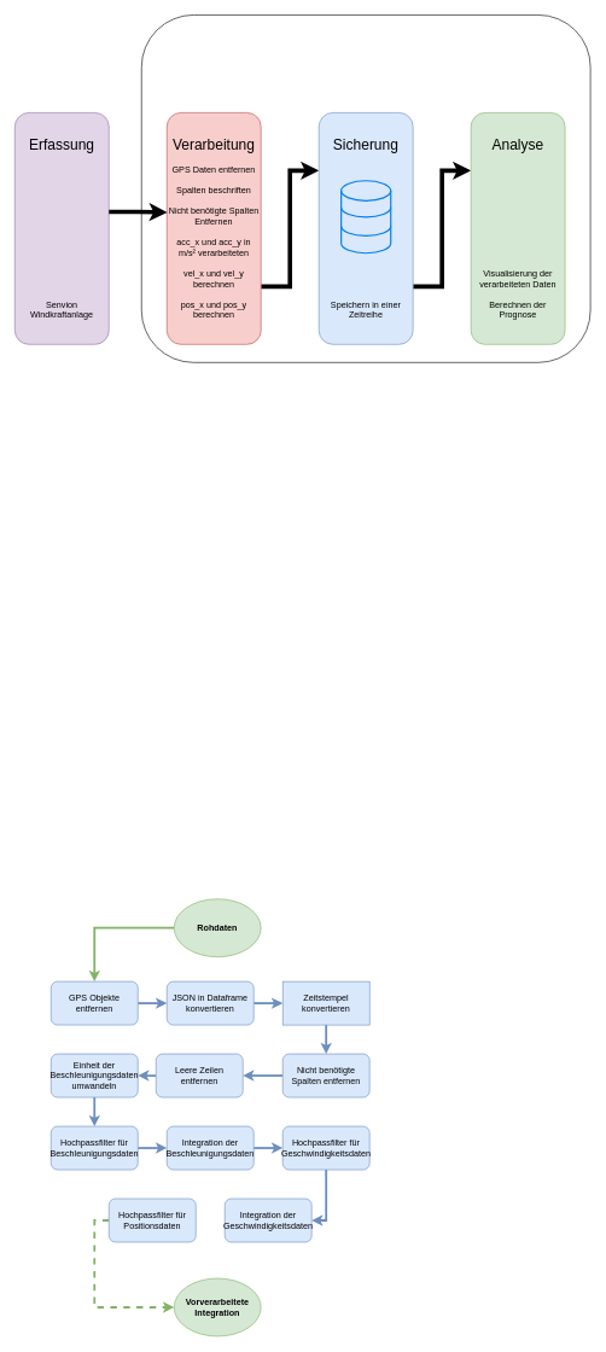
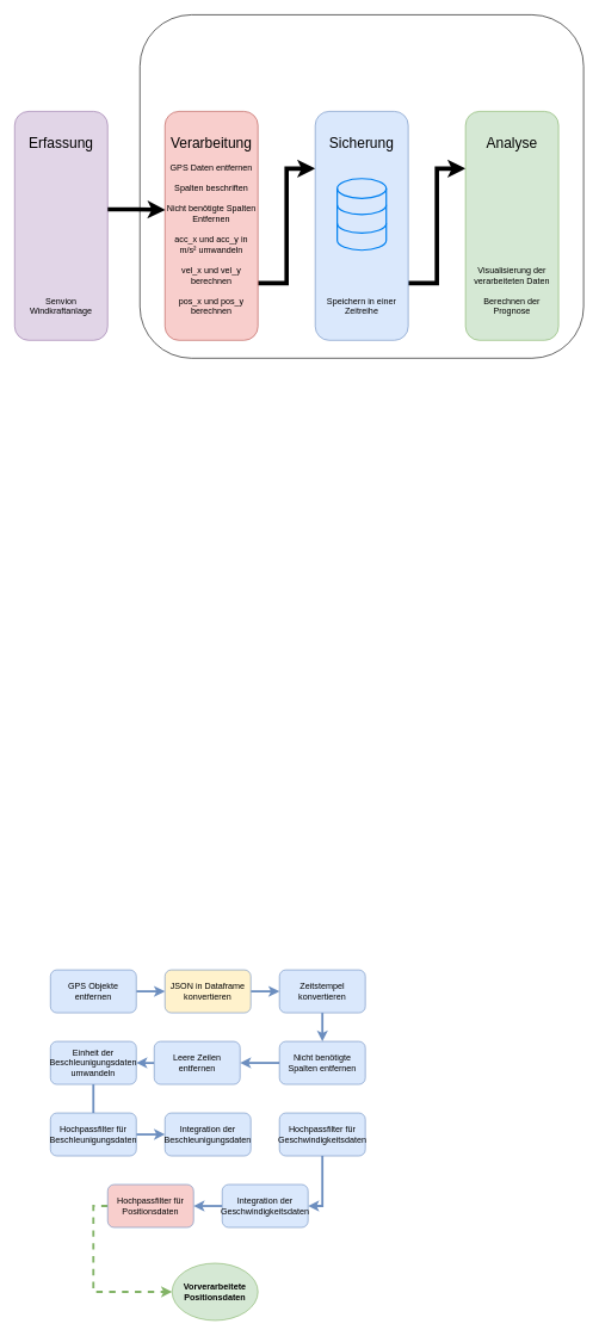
  <mxCell id="0" />
  <mxCell id="1" parent="0" />
  <mxCell id="2" value="&lt;span style=&quot;font-size: 20px&quot;&gt;Erfassung&lt;br&gt;&lt;/span&gt;&lt;br&gt;&lt;br&gt;&lt;br&gt;&lt;br&gt;&lt;br&gt;&lt;br&gt;&amp;nbsp;&lt;br&gt;&amp;nbsp;&lt;br&gt;&lt;br&gt;&lt;br&gt;&lt;br&gt;&lt;br&gt;&lt;br&gt;&lt;br&gt;Senvion&lt;br&gt;Windkraftanlage" style="rounded=1;whiteSpace=wrap;html=1;strokeColor=#9673a6;fillColor=#e1d5e7;" parent="1" vertex="1"><mxGeometry x="20" y="155" width="130" height="320" as="geometry" /></mxCell>
  <mxCell id="3" style="edgeStyle=orthogonalEdgeStyle;rounded=0;orthogonalLoop=1;jettySize=auto;html=1;exitX=1;exitY=0.75;exitDx=0;exitDy=0;entryX=0;entryY=0.25;entryDx=0;entryDy=0;strokeWidth=6;" parent="1" source="4" target="6" edge="1"><mxGeometry relative="1" as="geometry" /></mxCell>
- <mxCell id="4" value="&lt;font color=&quot;#000000&quot;&gt;&lt;span style=&quot;font-size: 20px&quot;&gt;Verarbeitung&lt;/span&gt;&lt;br&gt;&lt;br&gt;GPS Daten entfernen&lt;br&gt;&lt;br&gt;Spalten beschriften&lt;br&gt;&lt;br&gt;Nicht benötigte Spalten Entfernen&lt;br&gt;&lt;br&gt;acc_x und acc_y in m/s² verarbeiteten&lt;br&gt;&lt;br&gt;vel_x und vel_y berechnen&lt;br&gt;&lt;br&gt;pos_x und pos_y berechnen&lt;/font&gt;" style="rounded=1;whiteSpace=wrap;html=1;strokeColor=#b85450;fillColor=#f8cecc;" parent="1" vertex="1"><mxGeometry x="230" y="155" width="130" height="320" as="geometry" /></mxCell>
+ <mxCell id="4" value="&lt;font color=&quot;#000000&quot;&gt;&lt;span style=&quot;font-size: 20px&quot;&gt;Verarbeitung&lt;/span&gt;&lt;br&gt;&lt;br&gt;GPS Daten entfernen&lt;br&gt;&lt;br&gt;Spalten beschriften&lt;br&gt;&lt;br&gt;Nicht benötigte Spalten Entfernen&lt;br&gt;&lt;br&gt;acc_x und acc_y in m/s² umwandeln&lt;br&gt;&lt;br&gt;vel_x und vel_y berechnen&lt;br&gt;&lt;br&gt;pos_x und pos_y berechnen&lt;/font&gt;" style="rounded=1;whiteSpace=wrap;html=1;strokeColor=#b85450;fillColor=#f8cecc;" parent="1" vertex="1"><mxGeometry x="230" y="155" width="130" height="320" as="geometry" /></mxCell>
  <mxCell id="5" style="edgeStyle=orthogonalEdgeStyle;rounded=0;orthogonalLoop=1;jettySize=auto;html=1;exitX=1;exitY=0.75;exitDx=0;exitDy=0;entryX=0;entryY=0.25;entryDx=0;entryDy=0;strokeWidth=6;" parent="1" source="6" target="7" edge="1"><mxGeometry relative="1" as="geometry" /></mxCell>
  <mxCell id="6" value="&lt;span style=&quot;font-size: 20px&quot;&gt;Sicherung&lt;br&gt;&lt;/span&gt;&lt;br&gt;&lt;br&gt;&lt;br&gt;&lt;br&gt;&lt;br&gt;&lt;br&gt;&amp;nbsp;&lt;br&gt;&amp;nbsp;&lt;br&gt;&lt;br&gt;&lt;br&gt;&lt;br&gt;&lt;br&gt;&lt;br&gt;&lt;br&gt;Speichern in einer Zeitreihe" style="rounded=1;whiteSpace=wrap;html=1;strokeColor=#6c8ebf;fillColor=#dae8fc;" parent="1" vertex="1"><mxGeometry x="440" y="155" width="130" height="320" as="geometry" /></mxCell>
  <mxCell id="7" value="&lt;span style=&quot;font-size: 20px&quot;&gt;Analyse&lt;/span&gt;&lt;br&gt;&lt;br&gt;&lt;br&gt;&lt;br&gt;&lt;br&gt;&amp;nbsp;&lt;br&gt;&amp;nbsp;&lt;br&gt;&lt;br&gt;&lt;br&gt;&lt;br&gt;&lt;br&gt;&lt;br&gt;Visualisierung der verarbeiteten Daten &lt;br&gt;&lt;br&gt;Berechnen der Prognose" style="rounded=1;whiteSpace=wrap;html=1;strokeColor=#82b366;fillColor=#d5e8d4;" parent="1" vertex="1"><mxGeometry x="650" y="155" width="130" height="320" as="geometry" /></mxCell>
  <mxCell id="8" style="edgeStyle=orthogonalEdgeStyle;rounded=0;orthogonalLoop=1;jettySize=auto;html=1;entryX=0.005;entryY=0.43;entryDx=0;entryDy=0;entryPerimeter=0;strokeWidth=6;" parent="1" source="9" target="4" edge="1"><mxGeometry relative="1" as="geometry" /></mxCell>
  <mxCell id="9" value="" style="shape=image;html=1;verticalAlign=top;verticalLabelPosition=bottom;labelBackgroundColor=#ffffff;imageAspect=0;aspect=fixed;image=https://cdn0.iconfinder.com/data/icons/green-world/80/Green_World-13-128.png;fillColor=#CCE5FF;" parent="1" vertex="1"><mxGeometry x="22" y="228" width="128" height="128" as="geometry" /></mxCell>
  <mxCell id="10" value="" style="rounded=1;whiteSpace=wrap;html=1;fillColor=none;" parent="1" vertex="1"><mxGeometry x="195" y="20" width="620" height="480" as="geometry" /></mxCell>
  <mxCell id="11" value="" style="shape=image;verticalLabelPosition=bottom;labelBackgroundColor=#ffffff;verticalAlign=top;aspect=fixed;imageAspect=0;image=https://www.contact-software.com/fileadmin/_processed_/a/6/csm_Elements_for_IoT_RGB_774b92737e.png;" parent="1" vertex="1"><mxGeometry x="320" y="35" width="380" height="99.38" as="geometry" /></mxCell>
  <mxCell id="12" value="" style="shape=image;verticalLabelPosition=bottom;labelBackgroundColor=#ffffff;verticalAlign=top;aspect=fixed;imageAspect=0;image=https://icon-library.com/images/line-chart-icon/line-chart-icon-16.jpg;" parent="1" vertex="1"><mxGeometry x="658" y="235" width="114" height="114" as="geometry" /></mxCell>
  <mxCell id="13" value="" style="html=1;verticalLabelPosition=bottom;align=center;labelBackgroundColor=#ffffff;verticalAlign=top;strokeWidth=2;strokeColor=#0080F0;shadow=0;dashed=0;shape=mxgraph.ios7.icons.data;fillColor=none;" parent="1" vertex="1"><mxGeometry x="470.75" y="249" width="68.5" height="100" as="geometry" /></mxCell>
  <mxCell id="14" style="edgeStyle=orthogonalEdgeStyle;rounded=0;orthogonalLoop=1;jettySize=auto;html=1;entryX=0;entryY=0.5;entryDx=0;entryDy=0;strokeWidth=3;fillColor=#dae8fc;strokeColor=#6c8ebf;" edge="1" parent="1" source="15" target="33"><mxGeometry relative="1" as="geometry" /></mxCell>
  <mxCell id="15" value="GPS Objekte entfernen" style="rounded=1;whiteSpace=wrap;html=1;fillColor=#dae8fc;strokeColor=#6c8ebf;" vertex="1" parent="1"><mxGeometry x="70" y="1355" width="120" height="60" as="geometry" /></mxCell>
  <mxCell id="16" style="edgeStyle=orthogonalEdgeStyle;rounded=0;orthogonalLoop=1;jettySize=auto;html=1;entryX=0.5;entryY=0;entryDx=0;entryDy=0;strokeWidth=3;fillColor=#dae8fc;strokeColor=#6c8ebf;" edge="1" parent="1" source="17" target="38"><mxGeometry relative="1" as="geometry" /></mxCell>
- <mxCell id="17" value="Zeitstempel konvertieren" style="whiteSpace=wrap;html=1;fillColor=#dae8fc;strokeColor=#6c8ebf;rounded=0;" vertex="1" parent="1"><mxGeometry x="390" y="1355" width="120" height="60" as="geometry" /></mxCell>
+ <mxCell id="17" value="Zeitstempel konvertieren" style="rounded=1;whiteSpace=wrap;html=1;fillColor=#dae8fc;strokeColor=#6c8ebf;" vertex="1" parent="1"><mxGeometry x="390" y="1355" width="120" height="60" as="geometry" /></mxCell>
  <mxCell id="18" style="edgeStyle=orthogonalEdgeStyle;rounded=0;orthogonalLoop=1;jettySize=auto;html=1;entryX=1;entryY=0.5;entryDx=0;entryDy=0;strokeWidth=3;fillColor=#dae8fc;strokeColor=#6c8ebf;" edge="1" parent="1" source="19" target="21"><mxGeometry relative="1" as="geometry" /></mxCell>
  <mxCell id="19" value="Leere Zeilen entfernen" style="rounded=1;whiteSpace=wrap;html=1;fillColor=#dae8fc;strokeColor=#6c8ebf;" vertex="1" parent="1"><mxGeometry x="215" y="1455" width="120" height="60" as="geometry" /></mxCell>
- <mxCell id="20" style="edgeStyle=orthogonalEdgeStyle;rounded=0;orthogonalLoop=1;jettySize=auto;html=1;strokeWidth=3;fillColor=#dae8fc;strokeColor=#6c8ebf;" edge="1" parent="1" source="21" target="23"><mxGeometry relative="1" as="geometry" /></mxCell>
+ <mxCell id="20" style="edgeStyle=orthogonalEdgeStyle;rounded=0;orthogonalLoop=1;jettySize=auto;html=1;strokeWidth=3;fillColor=#dae8fc;strokeColor=#6c8ebf;endArrow=none;" edge="1" parent="1" source="21" target="23"><mxGeometry relative="1" as="geometry" /></mxCell>
  <mxCell id="21" value="Einheit der Beschleunigungsdaten umwandeln" style="rounded=1;whiteSpace=wrap;html=1;fillColor=#dae8fc;strokeColor=#6c8ebf;" vertex="1" parent="1"><mxGeometry x="70" y="1455" width="120" height="60" as="geometry" /></mxCell>
  <mxCell id="22" style="edgeStyle=orthogonalEdgeStyle;rounded=0;orthogonalLoop=1;jettySize=auto;html=1;entryX=0;entryY=0.5;entryDx=0;entryDy=0;strokeWidth=3;fillColor=#dae8fc;strokeColor=#6c8ebf;" edge="1" parent="1" source="23" target="29"><mxGeometry relative="1" as="geometry" /></mxCell>
  <mxCell id="23" value="Hochpassfilter für Beschleunigungsdaten" style="rounded=1;whiteSpace=wrap;html=1;fillColor=#dae8fc;strokeColor=#6c8ebf;" vertex="1" parent="1"><mxGeometry x="70" y="1555" width="120" height="60" as="geometry" /></mxCell>
  <mxCell id="24" style="edgeStyle=orthogonalEdgeStyle;rounded=0;orthogonalLoop=1;jettySize=auto;html=1;entryX=1;entryY=0.5;entryDx=0;entryDy=0;strokeWidth=3;fillColor=#dae8fc;strokeColor=#6c8ebf;" edge="1" parent="1" source="25" target="31"><mxGeometry relative="1" as="geometry" /></mxCell>
  <mxCell id="25" value="Hochpassfilter für Geschwindigkeitsdaten" style="rounded=1;whiteSpace=wrap;html=1;fillColor=#dae8fc;strokeColor=#6c8ebf;" vertex="1" parent="1"><mxGeometry x="390" y="1555" width="120" height="60" as="geometry" /></mxCell>
  <mxCell id="26" style="edgeStyle=orthogonalEdgeStyle;rounded=0;orthogonalLoop=1;jettySize=auto;html=1;entryX=0;entryY=0.5;entryDx=0;entryDy=0;strokeWidth=3;exitX=0;exitY=0.5;exitDx=0;exitDy=0;fillColor=#d5e8d4;strokeColor=#82b366;dashed=1;" edge="1" parent="1" source="27" target="34"><mxGeometry relative="1" as="geometry" /></mxCell>
- <mxCell id="27" value="Hochpassfilter für Positionsdaten" style="rounded=1;whiteSpace=wrap;html=1;fillColor=#dae8fc;strokeColor=#6c8ebf;" vertex="1" parent="1"><mxGeometry x="150" y="1655" width="120" height="60" as="geometry" /></mxCell>
- <mxCell id="28" style="edgeStyle=orthogonalEdgeStyle;rounded=0;orthogonalLoop=1;jettySize=auto;html=1;entryX=0;entryY=0.5;entryDx=0;entryDy=0;strokeWidth=3;fillColor=#dae8fc;strokeColor=#6c8ebf;" edge="1" parent="1" source="29" target="25"><mxGeometry relative="1" as="geometry" /></mxCell>
+ <mxCell id="27" value="Hochpassfilter für Positionsdaten" style="rounded=1;whiteSpace=wrap;html=1;fillColor=#f8cecc;strokeColor=#6c8ebf;" vertex="1" parent="1"><mxGeometry x="150" y="1655" width="120" height="60" as="geometry" /></mxCell>
  <mxCell id="29" value="Integration der Beschleunigungsdaten" style="rounded=1;whiteSpace=wrap;html=1;fillColor=#dae8fc;strokeColor=#6c8ebf;" vertex="1" parent="1"><mxGeometry x="230" y="1555" width="120" height="60" as="geometry" /></mxCell>
+ <mxCell id="30" style="edgeStyle=orthogonalEdgeStyle;rounded=0;orthogonalLoop=1;jettySize=auto;html=1;entryX=1;entryY=0.5;entryDx=0;entryDy=0;strokeWidth=3;fillColor=#dae8fc;strokeColor=#6c8ebf;" edge="1" parent="1" source="31" target="27"><mxGeometry relative="1" as="geometry" /></mxCell>
  <mxCell id="31" value="Integration der Geschwindigkeitsdaten" style="rounded=1;whiteSpace=wrap;html=1;fillColor=#dae8fc;strokeColor=#6c8ebf;" vertex="1" parent="1"><mxGeometry x="310" y="1655" width="120" height="60" as="geometry" /></mxCell>
  <mxCell id="32" style="edgeStyle=orthogonalEdgeStyle;rounded=0;orthogonalLoop=1;jettySize=auto;html=1;strokeWidth=3;fillColor=#dae8fc;strokeColor=#6c8ebf;" edge="1" parent="1" source="33" target="17"><mxGeometry relative="1" as="geometry" /></mxCell>
- <mxCell id="33" value="JSON in Dataframe konvertieren" style="rounded=1;whiteSpace=wrap;html=1;fillColor=#dae8fc;strokeColor=#6c8ebf;" vertex="1" parent="1"><mxGeometry x="230" y="1355" width="120" height="60" as="geometry" /></mxCell>
- <mxCell id="34" value="&lt;b&gt;Vorverarbeitete Integration&lt;/b&gt;" style="ellipse;whiteSpace=wrap;html=1;fillColor=#d5e8d4;strokeColor=#82b366;" vertex="1" parent="1"><mxGeometry x="240" y="1765" width="120" height="80" as="geometry" /></mxCell>
- <mxCell id="35" style="edgeStyle=orthogonalEdgeStyle;rounded=0;orthogonalLoop=1;jettySize=auto;html=1;strokeWidth=3;fillColor=#d5e8d4;strokeColor=#82b366;" edge="1" parent="1" source="36" target="15"><mxGeometry relative="1" as="geometry" /></mxCell>
- <mxCell id="36" value="&lt;b&gt;Rohdaten&lt;/b&gt;" style="ellipse;whiteSpace=wrap;html=1;fillColor=#d5e8d4;strokeColor=#82b366;" vertex="1" parent="1"><mxGeometry x="240" y="1241" width="120" height="80" as="geometry" /></mxCell>
+ <mxCell id="33" value="JSON in Dataframe konvertieren" style="rounded=1;whiteSpace=wrap;html=1;fillColor=#fff2cc;strokeColor=#6c8ebf;" vertex="1" parent="1"><mxGeometry x="230" y="1355" width="120" height="60" as="geometry" /></mxCell>
+ <mxCell id="34" value="&lt;b&gt;Vorverarbeitete Positionsdaten&lt;/b&gt;" style="ellipse;whiteSpace=wrap;html=1;fillColor=#d5e8d4;strokeColor=#82b366;" vertex="1" parent="1"><mxGeometry x="240" y="1765" width="120" height="80" as="geometry" /></mxCell>
  <mxCell id="37" style="edgeStyle=orthogonalEdgeStyle;rounded=0;orthogonalLoop=1;jettySize=auto;html=1;entryX=1;entryY=0.5;entryDx=0;entryDy=0;strokeWidth=3;fillColor=#dae8fc;strokeColor=#6c8ebf;" edge="1" parent="1" source="38" target="19"><mxGeometry relative="1" as="geometry" /></mxCell>
  <mxCell id="38" value="Nicht benötigte Spalten entfernen" style="rounded=1;whiteSpace=wrap;html=1;fillColor=#dae8fc;strokeColor=#6c8ebf;" vertex="1" parent="1"><mxGeometry x="390" y="1455" width="120" height="60" as="geometry" /></mxCell>
